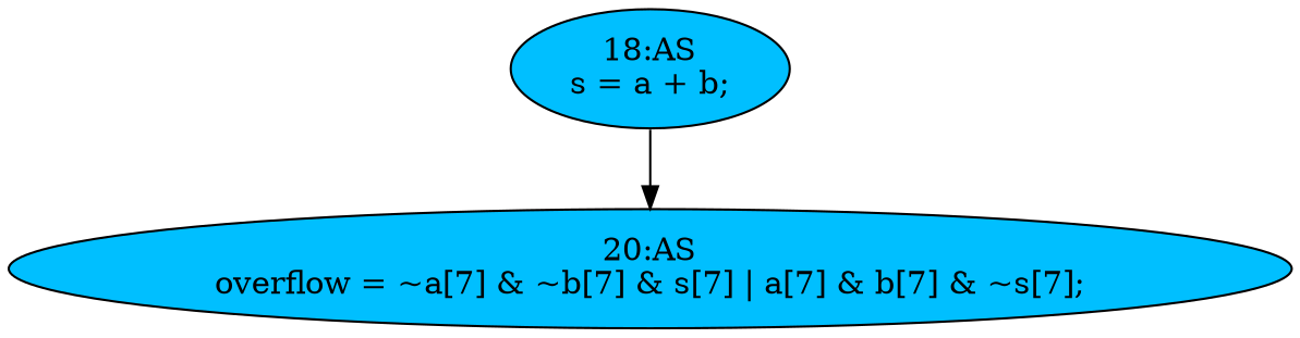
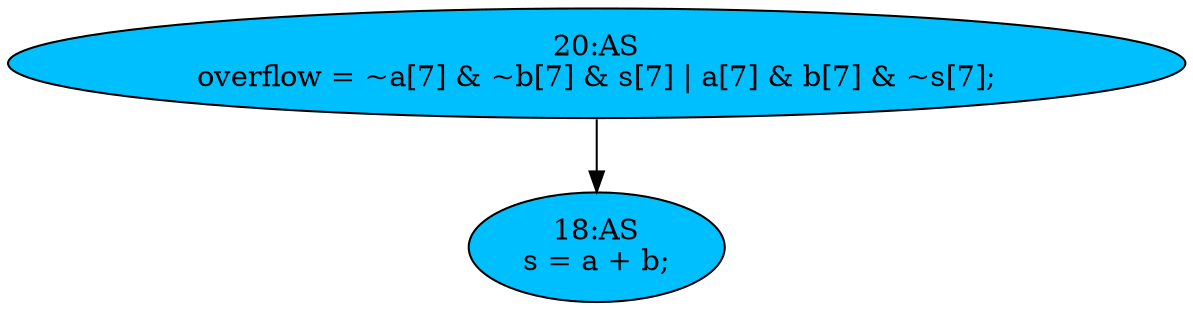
  strict digraph {
    node [fillcolor=deepskyblue statements="[]" style=filled typ=Assign]
    n1 [ast="<pyverilog.vparser.ast.Assign object at 0x7f14cabced10>" def_var="['overflow']" label="20:AS\noverflow = ~a[7] & ~b[7] & s[7] | a[7] & b[7] & ~s[7];" use_var="['a', 'b', 's', 'a', 'b', 's']"]
    n2 [ast="<pyverilog.vparser.ast.Assign object at 0x7f14cabd6950>" def_var="['s']" label="18:AS\ns = a + b;" use_var="['a', 'b']"]
-   n2 -> n1
+   n1 -> n2
  }
